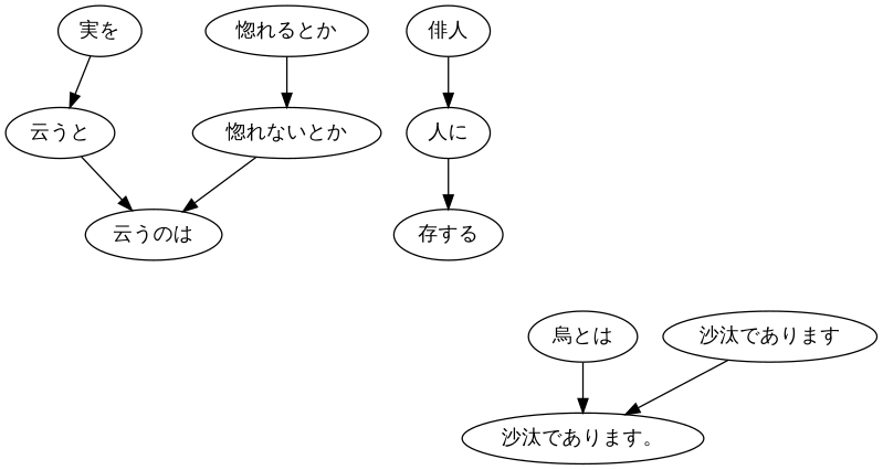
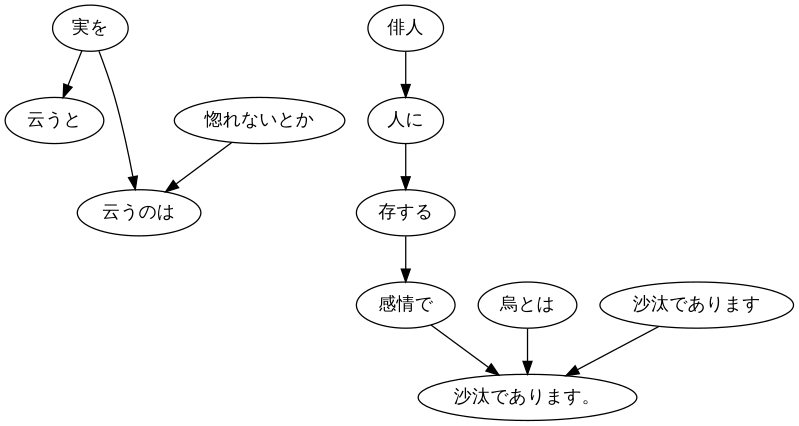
  digraph {
    n1 [label="実を"]
    n2 [label="云うと"]
    n3 [label="云うのは"]
-   n4 [label="惚れるとか"]
    n5 [label="惚れないとか"]
    n6 [label="沙汰であります。"]
    n7 [label="俳人"]
    n8 [label="人に"]
    n9 [label="存する"]
+   n10 [label="感情で"]
    n11 [label="烏とは"]
    n12 [label="沙汰であります"]
    n1 -> n2
-   n2 -> n3
-   n4 -> n5
+   n1 -> n3
    n5 -> n3
    n7 -> n8
    n8 -> n9
+   n9 -> n10
+   n10 -> n6
    n11 -> n6
    n12 -> n6
  }
